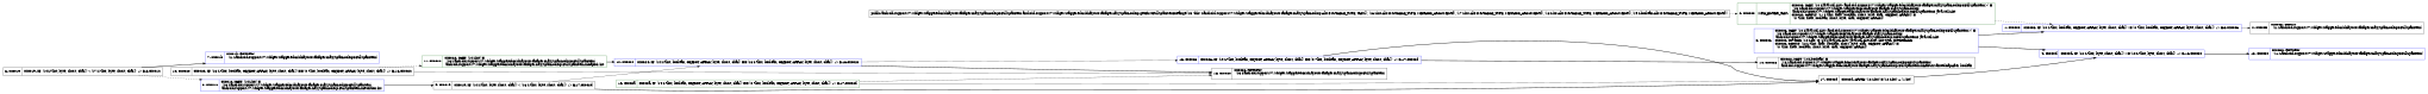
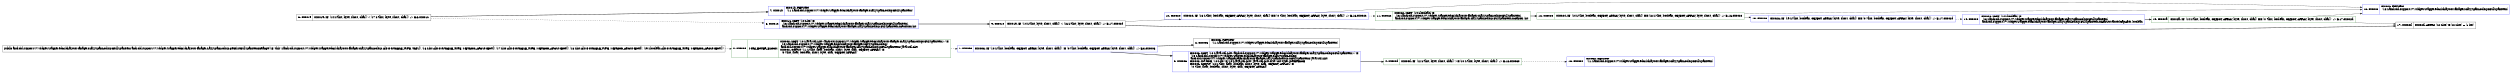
  digraph {
    rankdir=LR
    node [color=black shape=record]
    edge [style=bold]
-   n1 [color=darkgreen label="{0\:\ 0x0000|MTH_ENTER_THIS\l|0x0000: IGET  (r0 I:java.util.List\<android.support.v7.widget.StaggeredGridLayoutManager$LazySpanLookup$FullSpanItem\>) = \l  (r5 I:android.support.v7.widget.StaggeredGridLayoutManager$LazySpanLookup)\l android.support.v7.widget.StaggeredGridLayoutManager.LazySpanLookup.mFullSpanItems java.util.List \l0x0002: CONST  (r1 I:?[int, float, boolean, short, byte, char, OBJECT, ARRAY]) = \l  (0 ?[int, float, boolean, short, byte, char, OBJECT, ARRAY])\l \l}"]
+   n1 [color=darkgreen label="{0\:\ 0x0000|MTH_ENTER_BLOCK\l|0x0000: IGET  (r0 I:java.util.List\<android.support.v7.widget.StaggeredGridLayoutManager$LazySpanLookup$FullSpanItem\>) = \l  (r5 I:android.support.v7.widget.StaggeredGridLayoutManager$LazySpanLookup)\l android.support.v7.widget.StaggeredGridLayoutManager.LazySpanLookup.mFullSpanItems java.util.List \l0x0002: CONST  (r1 I:?[int, float, boolean, short, byte, char, OBJECT, ARRAY]) = \l  (0 ?[int, float, boolean, short, byte, char, OBJECT, ARRAY])\l \l}"]
    n2 [color=blue label="{1\:\ 0x0003|0x0003: IF  (r0 I:?[int, boolean, OBJECT, ARRAY, byte, short, char]) != (0 ?[int, boolean, OBJECT, ARRAY, byte, short, char])  \-\> B:3:0x0006 \l}"]
-   n3 [label="{2\:\ 0x0005|0x0005: CONST  \l  (r1 I:android.support.v7.widget.StaggeredGridLayoutManager$LazySpanLookup$FullSpanItem)\l \l}"]
+   n3 [label="{2\:\ 0x0005|0x0005: RETURN  \l  (r1 I:android.support.v7.widget.StaggeredGridLayoutManager$LazySpanLookup$FullSpanItem)\l \l}"]
    n4 [color=blue label="{3\:\ 0x0006|0x0006: IGET  (r0 I:java.util.List\<android.support.v7.widget.StaggeredGridLayoutManager$LazySpanLookup$FullSpanItem\>) = \l  (r5 I:android.support.v7.widget.StaggeredGridLayoutManager$LazySpanLookup)\l android.support.v7.widget.StaggeredGridLayoutManager.LazySpanLookup.mFullSpanItems java.util.List \l0x0008: INVOKE  (r0 I:int) = (r0 I:java.util.List) java.util.List.size():int type: INTERFACE \l0x000c: CONST  (r2 I:?[int, float, boolean, short, byte, char, OBJECT, ARRAY]) = \l  (0 ?[int, float, boolean, short, byte, char, OBJECT, ARRAY])\l \l}"]
-   n5 [color=blue label="{4\:\ 0x000d|0x000d: IF  (r2 I:?[int, byte, short, char]) \>= (r0 I:?[int, byte, short, char])  \-\> B:18:0x0030 \l}"]
+   n5 [color=darkgreen label="{4\:\ 0x000d|0x000d: IF  (r2 I:?[int, byte, short, char]) \>= (r0 I:?[int, byte, short, char])  \-\> B:18:0x0030 \l}"]
    n6 [color=blue label="{18\:\ 0x0030|0x0030: RETURN  \l  (r1 I:android.support.v7.widget.StaggeredGridLayoutManager$LazySpanLookup$FullSpanItem)\l \l}"]
    n7 [label="{6\:\ 0x0019|0x0019: IF  (r4 I:?[int, byte, short, char]) \< (r7 I:?[int, byte, short, char])  \-\> B:8:0x001c \l}"]
    n8 [color=blue label="{7\:\ 0x001b|0x001b: RETURN  \l  (r1 I:android.support.v7.widget.StaggeredGridLayoutManager$LazySpanLookup$FullSpanItem)\l \l}"]
    n9 [color=blue label="{8\:\ 0x001c|0x001c: IGET  (r4 I:int) = \l  (r3 I:android.support.v7.widget.StaggeredGridLayoutManager$LazySpanLookup$FullSpanItem)\l android.support.v7.widget.StaggeredGridLayoutManager.LazySpanLookup.FullSpanItem.mPosition int \l}"]
    n10 [label="{9\:\ 0x001e|0x001e: IF  (r4 I:?[int, byte, short, char]) \< (r6 I:?[int, byte, short, char])  \-\> B:17:0x002d \l}"]
-   n11 [label="{10\:\ 0x0020|0x0020: IF  (r8 I:?[int, boolean, OBJECT, ARRAY, byte, short, char]) == (0 ?[int, boolean, OBJECT, ARRAY, byte, short, char])  \-\> B:16:0x002c \l}"]
+   n11 [color=blue label="{10\:\ 0x0020|0x0020: IF  (r8 I:?[int, boolean, OBJECT, ARRAY, byte, short, char]) == (0 ?[int, boolean, OBJECT, ARRAY, byte, short, char])  \-\> B:16:0x002c \l}"]
    n12 [label="{17\:\ 0x002d|0x002d: ARITH  (r2 I:int) = (r2 I:int) + (1 int) \l}"]
-   n13 [color=darkgreen label="{11\:\ 0x0022|0x0022: IGET  (r4 I:int) = \l  (r3 I:android.support.v7.widget.StaggeredGridLayoutManager$LazySpanLookup$FullSpanItem)\l android.support.v7.widget.StaggeredGridLayoutManager.LazySpanLookup.FullSpanItem.mGapDir int \l}"]
-   n14 [label="{16\:\ 0x002c|0x002c: RETURN  \l  (r3 I:android.support.v7.widget.StaggeredGridLayoutManager$LazySpanLookup$FullSpanItem)\l \l}"]
-   n15 [color=blue label="{12\:\ 0x0024|0x0024: IF  (r4 I:?[int, boolean, OBJECT, ARRAY, byte, short, char]) == (r8 I:?[int, boolean, OBJECT, ARRAY, byte, short, char])  \-\> B:16:0x002c \l}"]
+   n13 [color=darkgreen label="{11\:\ 0x0022|0x0022: IGET  (r4 I:boolean) = \l  (r3 I:android.support.v7.widget.StaggeredGridLayoutManager$LazySpanLookup$FullSpanItem)\l android.support.v7.widget.StaggeredGridLayoutManager.LazySpanLookup.FullSpanItem.mGapDir int \l}"]
+   n14 [color=blue label="{16\:\ 0x002c|0x002c: RETURN  \l  (r3 I:android.support.v7.widget.StaggeredGridLayoutManager$LazySpanLookup$FullSpanItem)\l \l}"]
+   n15 [color=darkgreen label="{12\:\ 0x0024|0x0024: IF  (r4 I:?[int, boolean, OBJECT, ARRAY, byte, short, char]) == (r8 I:?[int, boolean, OBJECT, ARRAY, byte, short, char])  \-\> B:16:0x002c \l}"]
    n16 [color=blue label="{13\:\ 0x0026|0x0026: IF  (r9 I:?[int, boolean, OBJECT, ARRAY, byte, short, char]) == (0 ?[int, boolean, OBJECT, ARRAY, byte, short, char])  \-\> B:17:0x002d \l}"]
-   n17 [label="{14\:\ 0x0028|0x0028: IGET  (r4 I:boolean) = \l  (r3 I:android.support.v7.widget.StaggeredGridLayoutManager$LazySpanLookup$FullSpanItem)\l android.support.v7.widget.StaggeredGridLayoutManager.LazySpanLookup.FullSpanItem.mHasUnwantedGapAfter boolean \l}"]
+   n17 [color=blue label="{14\:\ 0x0028|0x0028: IGET  (r4 I:boolean) = \l  (r3 I:android.support.v7.widget.StaggeredGridLayoutManager$LazySpanLookup$FullSpanItem)\l android.support.v7.widget.StaggeredGridLayoutManager.LazySpanLookup.FullSpanItem.mHasUnwantedGapAfter boolean \l}"]
    n18 [color=darkgreen label="{15\:\ 0x002a|0x002a: IF  (r4 I:?[int, boolean, OBJECT, ARRAY, byte, short, char]) == (0 ?[int, boolean, OBJECT, ARRAY, byte, short, char])  \-\> B:17:0x002d \l}"]
    n19 [label="{public android.support.v7.widget.StaggeredGridLayoutManager$LazySpanLookup$FullSpanItem android.support.v7.widget.StaggeredGridLayoutManager.LazySpanLookup.getFirstFullSpanItemInRange((r5 'this' I:android.support.v7.widget.StaggeredGridLayoutManager$LazySpanLookup A[IMMUTABLE_TYPE, THIS]), (r6 I:int A[IMMUTABLE_TYPE, METHOD_ARGUMENT]), (r7 I:int A[IMMUTABLE_TYPE, METHOD_ARGUMENT]), (r8 I:int A[IMMUTABLE_TYPE, METHOD_ARGUMENT]), (r9 I:boolean A[IMMUTABLE_TYPE, METHOD_ARGUMENT])) }"]
    n1 -> n2 [style=dashed]
-   n2 -> n3 [style=solid]
-   n4 -> n2
+   n2 -> n3
+   n2 -> n4
    n4 -> n5
-   n5 -> n6
+   n5 -> n6 [style=dashed]
    n7 -> n8
    n7 -> n9 [style=dashed]
    n9 -> n10
-   n10 -> n15 [style=solid]
+   n10 -> n11 [style=solid]
    n10 -> n12
    n11 -> n13 [style=dashed]
    n11 -> n14 [style=solid]
-   n12 -> n5
    n13 -> n15
-   n15 -> n14
+   n15 -> n14 [style=solid]
    n15 -> n16 [style=solid]
-   n16 -> n12
-   n16 -> n17
+   n16 -> n17 [style=dashed]
+   n17 -> n18
    n18 -> n12 [style=solid]
    n18 -> n14 [style=solid]
    n19 -> n1 [style=dashed]
  }
